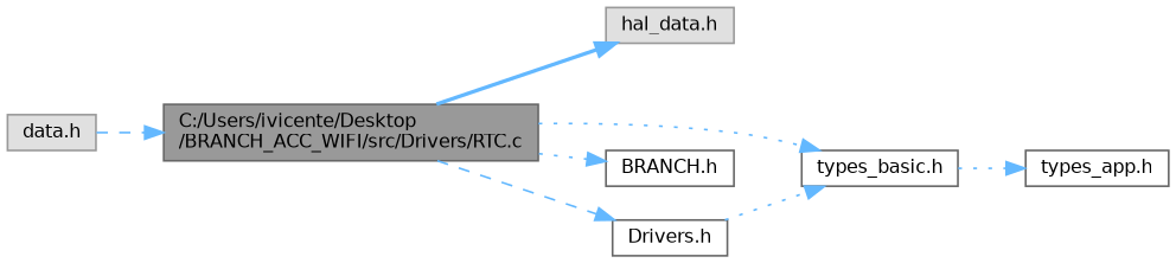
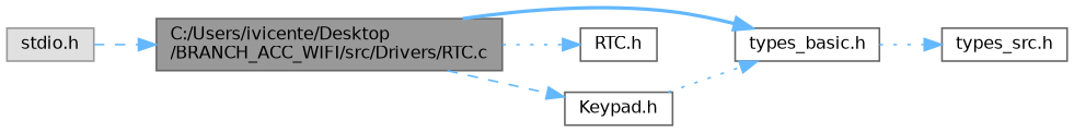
  digraph {
    rankdir=LR
    node [color=grey40 fillcolor=white fontname=Helvetica fontsize=10 shape=box style=filled]
    edge [color=steelblue1 fontname=Helvetica fontsize=10 labelfontname=Helvetica labelfontsize=10 style=dotted]
    n1 [color=gray40 fillcolor=grey60 fontcolor=black height=0.2 label="C:/Users/ivicente/Desktop\l/BRANCH_ACC_WIFI/src/Drivers/RTC.c" width=0.4]
-   n2 [color=grey60 fillcolor="#E0E0E0" height=0.2 label="hal_data.h" width=0.4]
    n3 [height=0.2 label="types_basic.h" width=0.4]
-   n4 [height=0.2 label="BRANCH.h" width=0.4]
-   n5 [height=0.2 label="Drivers.h" width=0.4]
-   n6 [color=grey60 fillcolor="#E0E0E0" height=0.2 label="data.h" width=0.4]
-   n7 [height=0.2 label="types_app.h" width=0.4]
-   n1 -> n2 [style=bold]
-   n1 -> n3
+   n4 [height=0.2 label="RTC.h" width=0.4]
+   n5 [height=0.2 label="Keypad.h" width=0.4]
+   n6 [color=grey60 fillcolor="#E0E0E0" height=0.2 label="stdio.h" width=0.4]
+   n7 [height=0.2 label="types_src.h" width=0.4]
+   n1 -> n3 [style=bold]
    n1 -> n4
    n1 -> n5 [style=dashed]
    n3 -> n7
    n5 -> n3
    n6 -> n1 [style=dashed]
  }
